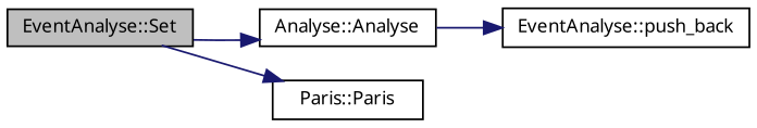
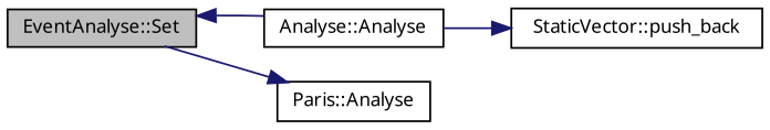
  digraph {
    fontname="Noto Sans"
    rankdir=LR
    node [color=black fillcolor=white fontname="Noto Sans" fontsize=10 shape=record style=filled]
    edge [color=midnightblue fontname="Noto Sans" fontsize=10 labelfontname=Helvetica labelfontsize=10 style=solid]
    n1 [fillcolor=grey75 fontcolor=black height=0.2 label="EventAnalyse::Set" width=0.4]
    n2 [height=0.2 label="Analyse::Analyse" width=0.4]
-   n3 [height=0.2 label="Paris::Paris" width=0.4]
-   n4 [height=0.2 label="EventAnalyse::push_back" width=0.4]
-   n1 -> n2
+   n3 [height=0.2 label="Paris::Analyse" width=0.4]
+   n4 [height=0.2 label="StaticVector::push_back" width=0.4]
+   n2 -> n1
    n1 -> n3
    n2 -> n4
  }
